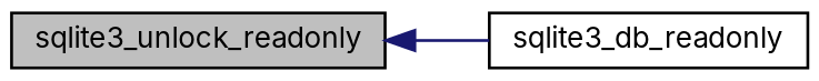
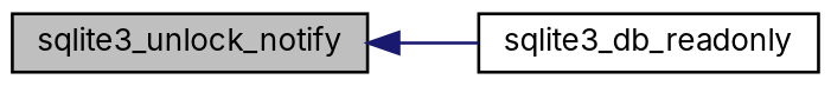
  digraph {
    rankdir=LR
    fontname=Inter
    node [color=black fontname=Inter fontsize=10 shape=record style=filled]
-   n1 [fillcolor=grey75 fontcolor=black height=0.2 label=sqlite3_unlock_readonly width=0.4]
+   n1 [fillcolor=grey75 fontcolor=black height=0.2 label=sqlite3_unlock_notify width=0.4]
    n2 [fillcolor=white height=0.2 label=sqlite3_db_readonly width=0.4]
    n1 -> n2 [color=midnightblue dir=back fontname=Inter fontsize=10 labelfontname=FreeSans labelfontsize=10 style=solid]
  }
